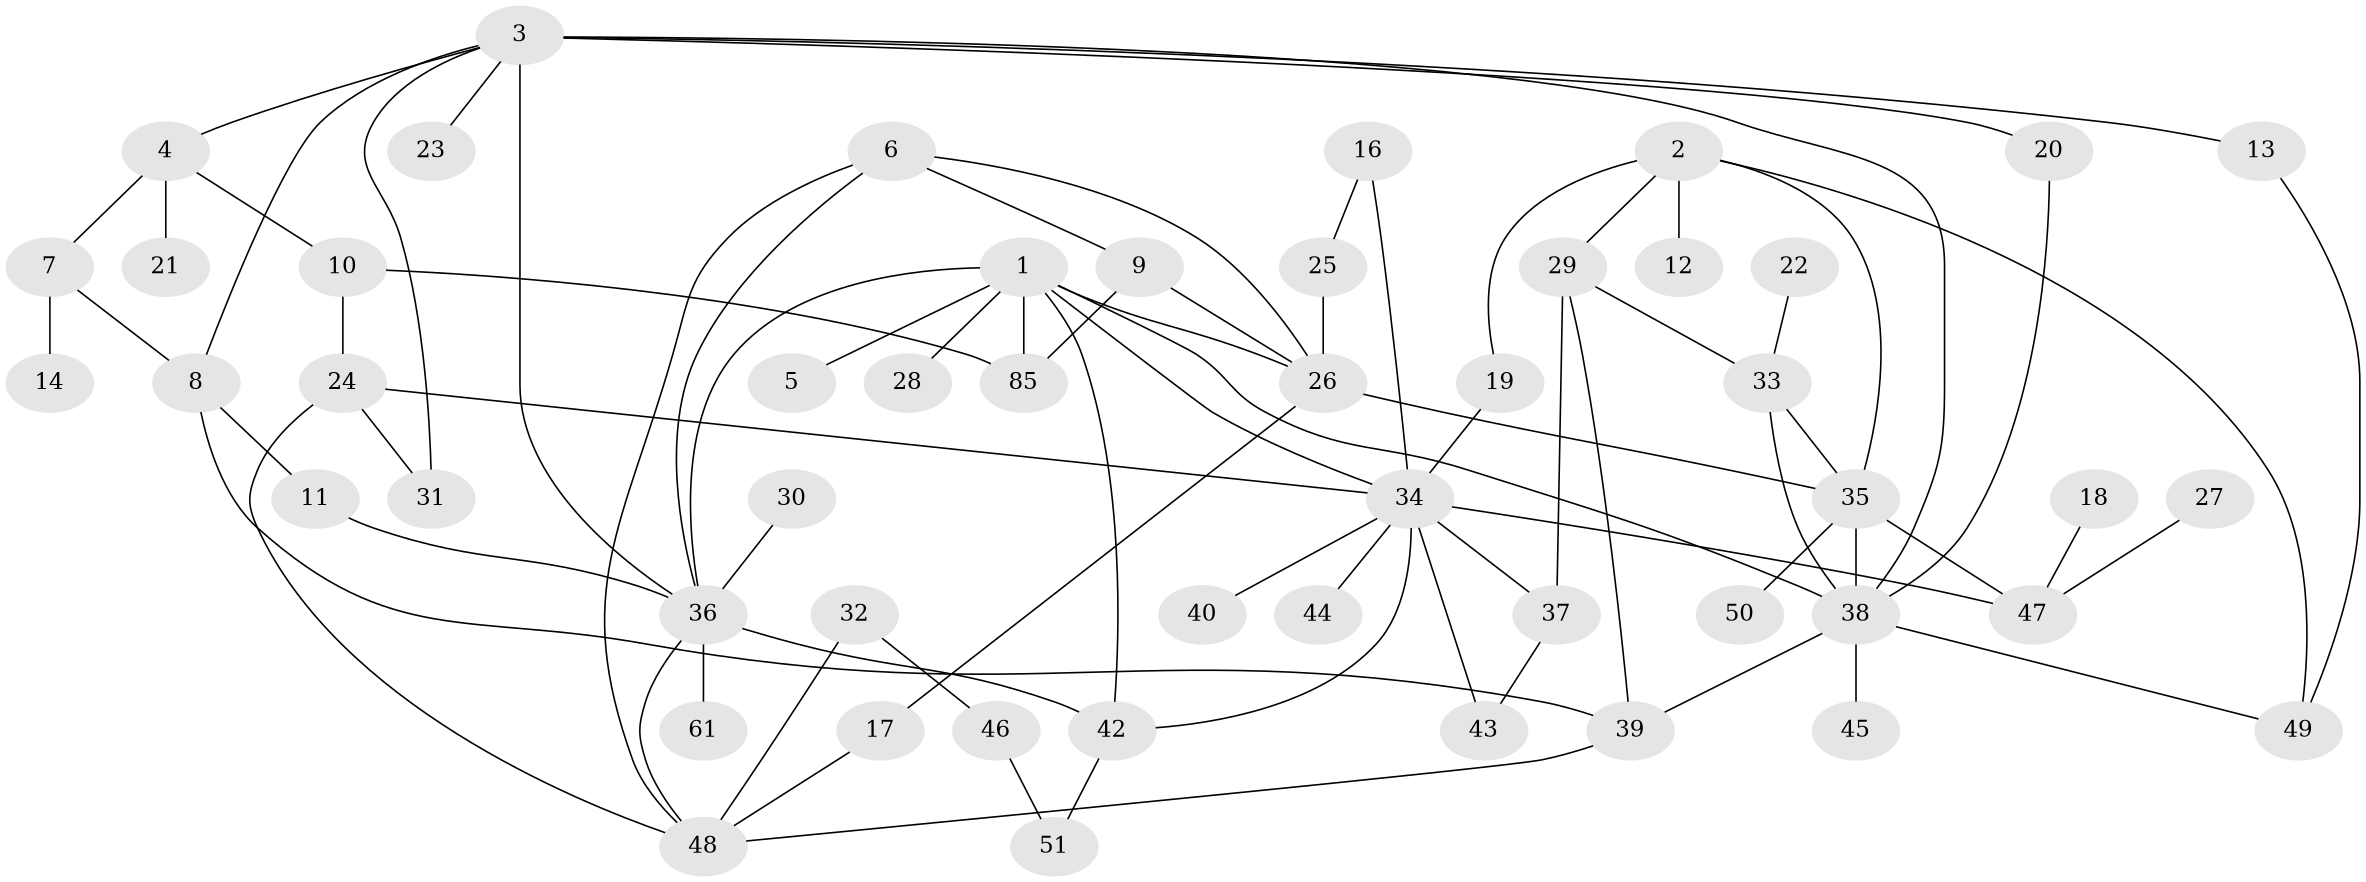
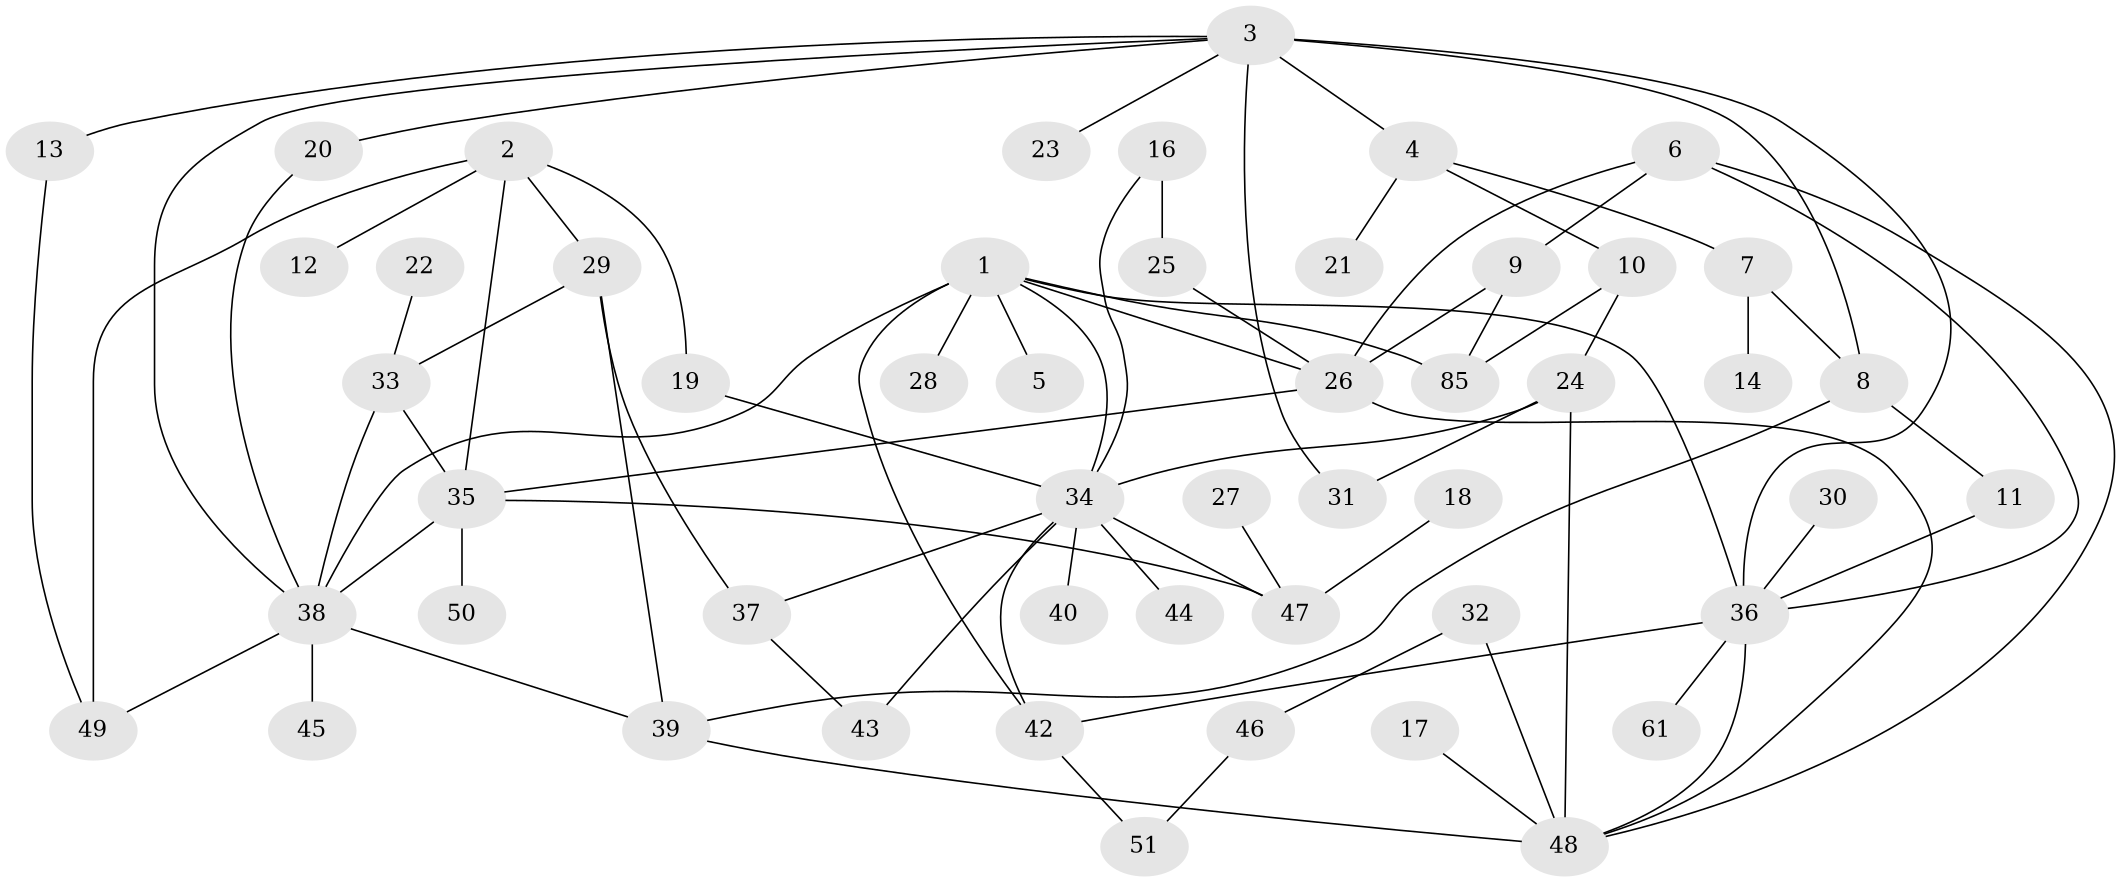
  graph {
    node [color=gray90 style=filled]
    edge [weight=1.0]
    1
    5
    n3 [label=85]
    26
    28
    34
    36
    38
    42
    35
    48
    47
    37
    40
    43
    44
    n17 [label=61]
    49
    39
    45
    51
    2
    12
    19
    29
    33
    50
    3
    4
    8
    13
    20
    23
    31
    7
    10
    21
    11
    14
    24
    6
    9
    16
    25
    17
    18
    22
    27
    30
    32
    46
    1 -- 5
    1 -- n3
    1 -- 26
    1 -- 28
    1 -- 34
    1 -- 36
    1 -- 38
    1 -- 42
    26 -- 35
-   26 -- 17
+   26 -- 48
    34 -- 42
    34 -- 47
    34 -- 37
    34 -- 40
    34 -- 43
    34 -- 44
    36 -- 42
    36 -- 48
    36 -- n17
    38 -- 49
    38 -- 39
    38 -- 45
    42 -- 51
    35 -- 38 [weight=2.0]
    35 -- 47
    35 -- 50
    37 -- 43
    39 -- 48
    2 -- 35
    2 -- 49
    2 -- 12
    2 -- 19
    2 -- 29
    19 -- 34
    29 -- 37
    29 -- 39
    29 -- 33
    33 -- 38 [weight=2.0]
    33 -- 35
    3 -- 36 [weight=2.0]
    3 -- 38
    3 -- 4
    3 -- 8
    3 -- 13
    3 -- 20
    3 -- 23
    3 -- 31
    4 -- 7
    4 -- 10
    4 -- 21
    8 -- 39
    8 -- 11
    13 -- 49
    20 -- 38
    7 -- 8
    7 -- 14
    10 -- n3
    10 -- 24
    11 -- 36
    24 -- 34
    24 -- 48
    24 -- 31
    6 -- 26
    6 -- 36
    6 -- 48
    6 -- 9
    9 -- n3
    9 -- 26
    16 -- 34
    16 -- 25
    25 -- 26
    17 -- 48
    18 -- 47
    22 -- 33
    27 -- 47
    30 -- 36
    32 -- 48
    32 -- 46
    46 -- 51
  }
